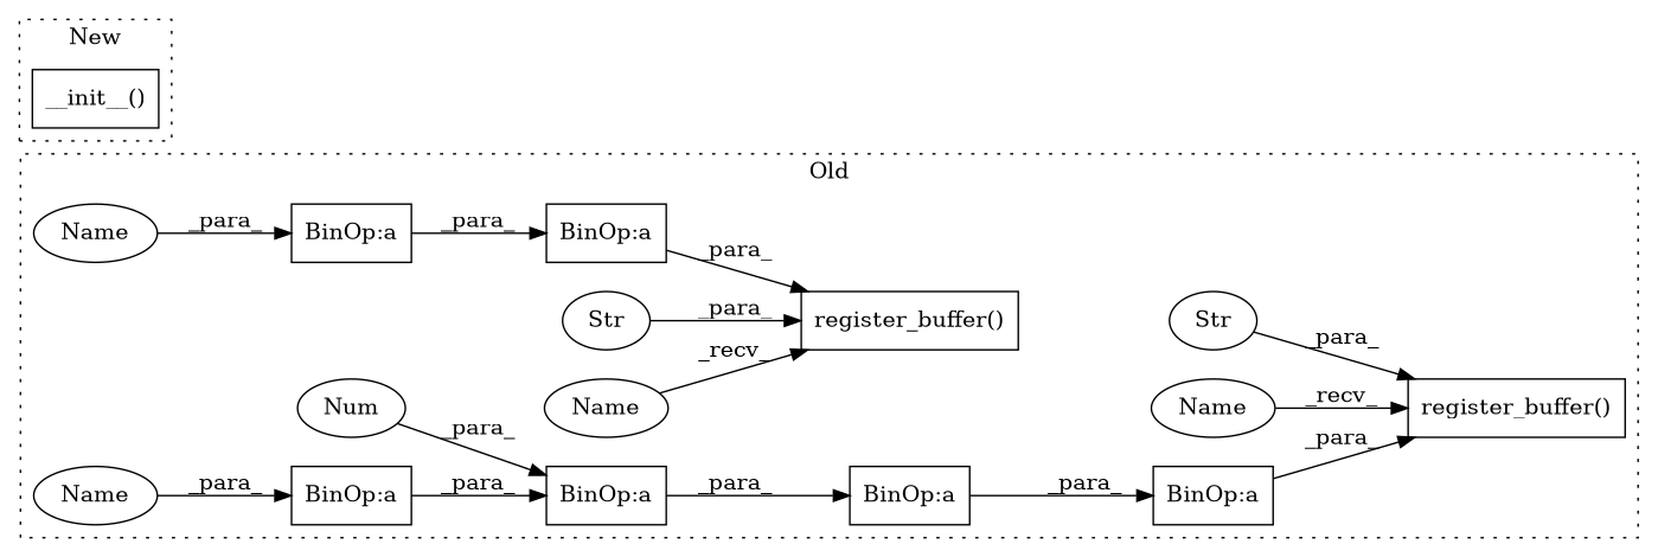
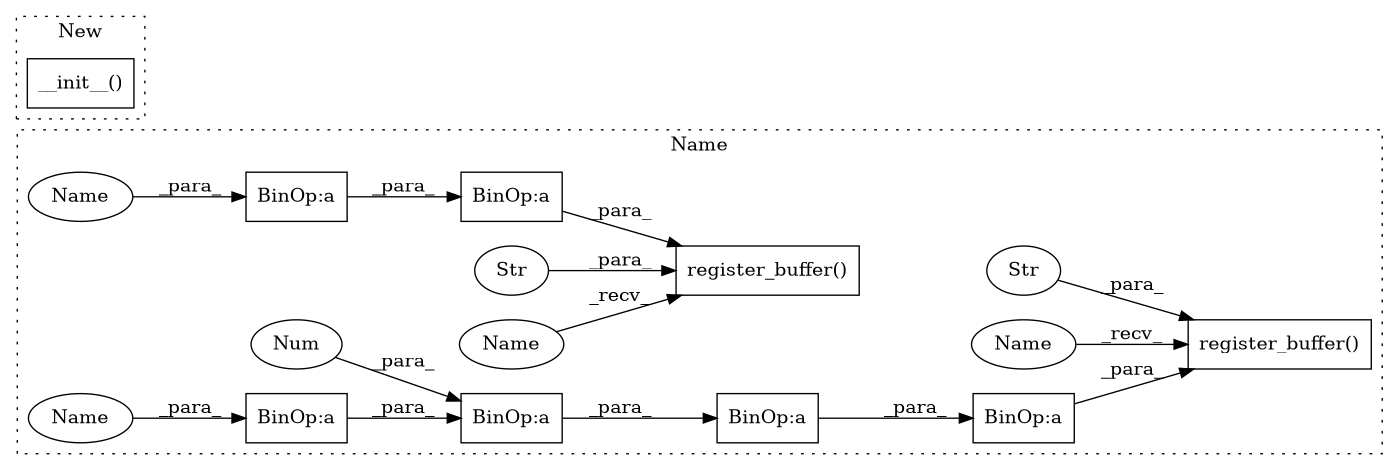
  digraph {
    rankdir=LR
    node [a=82 l=1 s=1733 shape=box]
    n1 [a=75 l="21,1" label="register_buffer()" s="1675,1749"]
    n2 [a=66 l=8 label=Str s=1696 shape=ellipse]
    n3 [a=75 l="21,1" label="register_buffer()" s="1595,1665"]
    n4 [a=66 l=9 label=Str s=1616 shape=ellipse]
    n5 [l=5 label="BinOp:a"]
    n6 [l=3 label="BinOp:a" s=1723]
    n7 [label="BinOp:a" s=1730]
    n8 [label="BinOp:a"]
    n9 [l=8 label="BinOp:a" s=1641]
    n10 [label="BinOp:a" s=1644]
    n11 [a=76 label=Num s=1738 shape=ellipse]
    n12 [a=87 l=4 label=Name s=1595 shape=ellipse]
    n13 [a=87 l=4 label=Name s=1675 shape=ellipse]
    n14 [a=87 label=Name s=1645 shape=ellipse]
    n15 [a=87 label=Name s=1734 shape=ellipse]
    n16 [a=75 l="30,1" label="__init__()" s="1806,1869"]
    subgraph cluster_1 {
-     label=Old
+     label=Name
      style=dotted
      n1
      n2
      n3
      n4
      n5
      n6
      n7
      n8
      n9
      n10
      n11
      n12
      n13
      n14
      n15
    }
    subgraph cluster_2 {
      label=New
      style=dotted
      n16
    }
    n2 -> n1 [label=_para_]
    n4 -> n3 [label=_para_]
    n5 -> n7 [label=_para_]
    n6 -> n1 [label=_para_]
    n7 -> n6 [label=_para_]
    n8 -> n5 [label=_para_]
    n9 -> n3 [label=_para_]
    n10 -> n9 [label=_para_]
    n11 -> n5 [label=_para_]
    n12 -> n3 [label=_recv_]
    n13 -> n1 [label=_recv_]
    n14 -> n10 [label=_para_]
    n15 -> n8 [label=_para_]
  }
